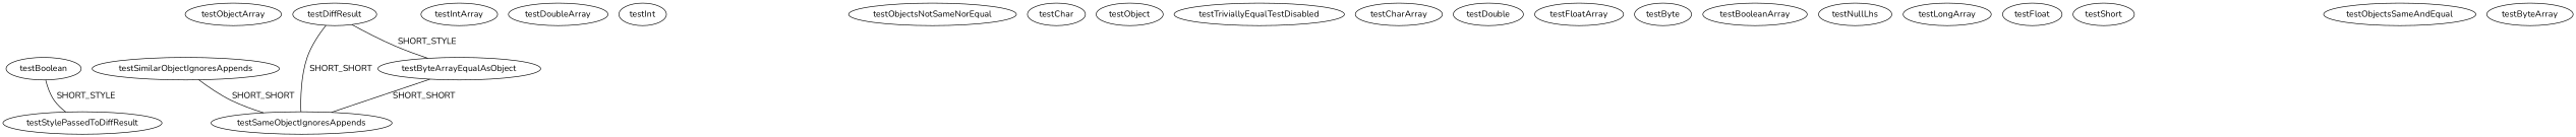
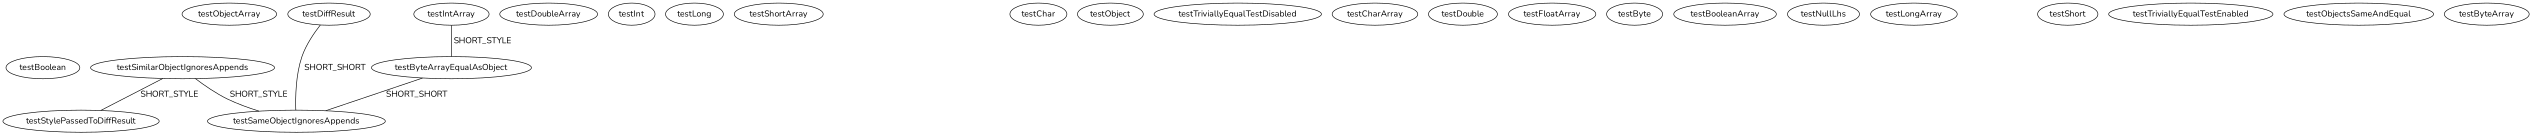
  digraph {
    fontname=Nunito
    node [fontname=Nunito]
    edge [dir=none fontname=Nunito]
    testObjectArray
    testBoolean
    testIntArray
    testSimilarObjectIgnoresAppends
    testStylePassedToDiffResult
    testSameObjectIgnoresAppends
    testDiffResult
    testByteArrayEqualAsObject
    testDoubleArray
    testInt
-   testObjectsNotSameNorEqual
+   testLong
+   testShortArray
    testChar
    testObject
    testTriviallyEqualTestDisabled
    testCharArray
    testDouble
    testFloatArray
    testByte
    testBooleanArray
    testNullLhs
    testLongArray
-   testFloat
    testShort
+   testTriviallyEqualTestEnabled
    testObjectsSameAndEqual
    testByteArray
-   testBoolean -> testStylePassedToDiffResult [label=" SHORT_STYLE"]
-   testSimilarObjectIgnoresAppends -> testSameObjectIgnoresAppends [label=" SHORT_SHORT"]
+   testSimilarObjectIgnoresAppends -> testStylePassedToDiffResult [label=" SHORT_STYLE"]
+   testSimilarObjectIgnoresAppends -> testSameObjectIgnoresAppends [label=" SHORT_STYLE"]
    testDiffResult -> testSameObjectIgnoresAppends [label=" SHORT_SHORT"]
-   testDiffResult -> testByteArrayEqualAsObject [label=" SHORT_STYLE"]
+   testIntArray -> testByteArrayEqualAsObject [label=" SHORT_STYLE"]
    testByteArrayEqualAsObject -> testSameObjectIgnoresAppends [label=" SHORT_SHORT"]
  }
